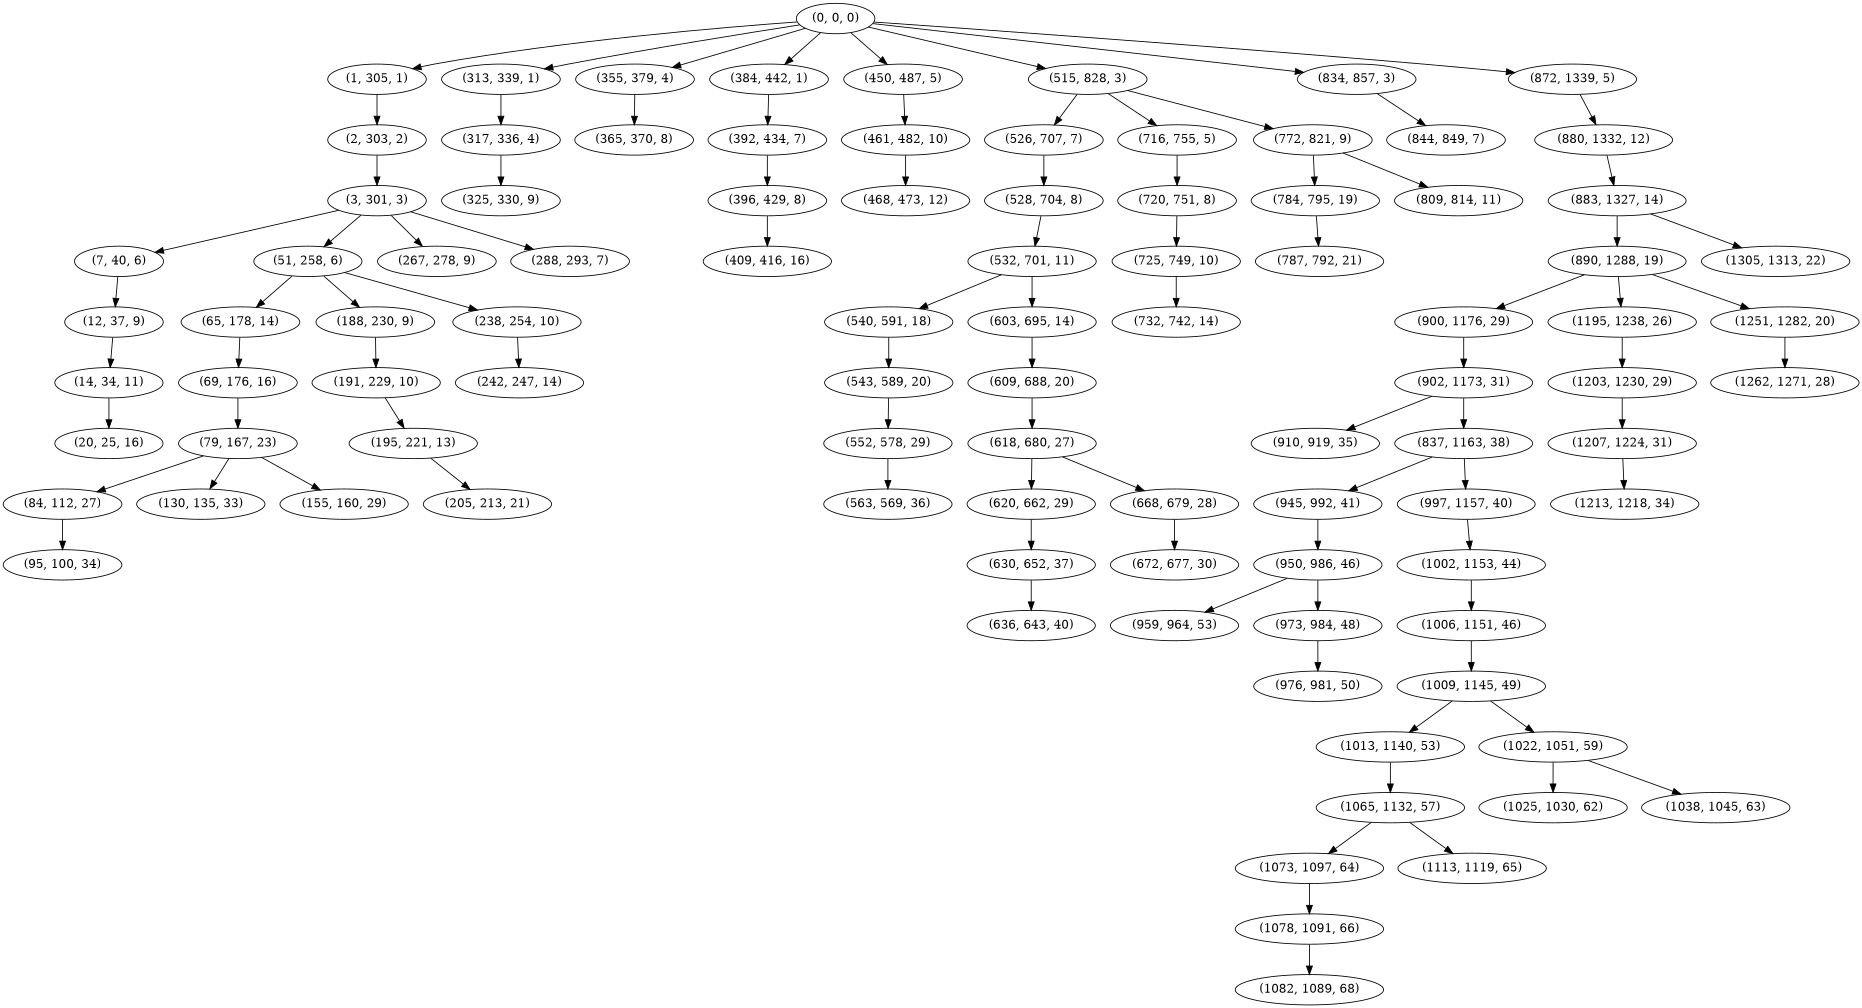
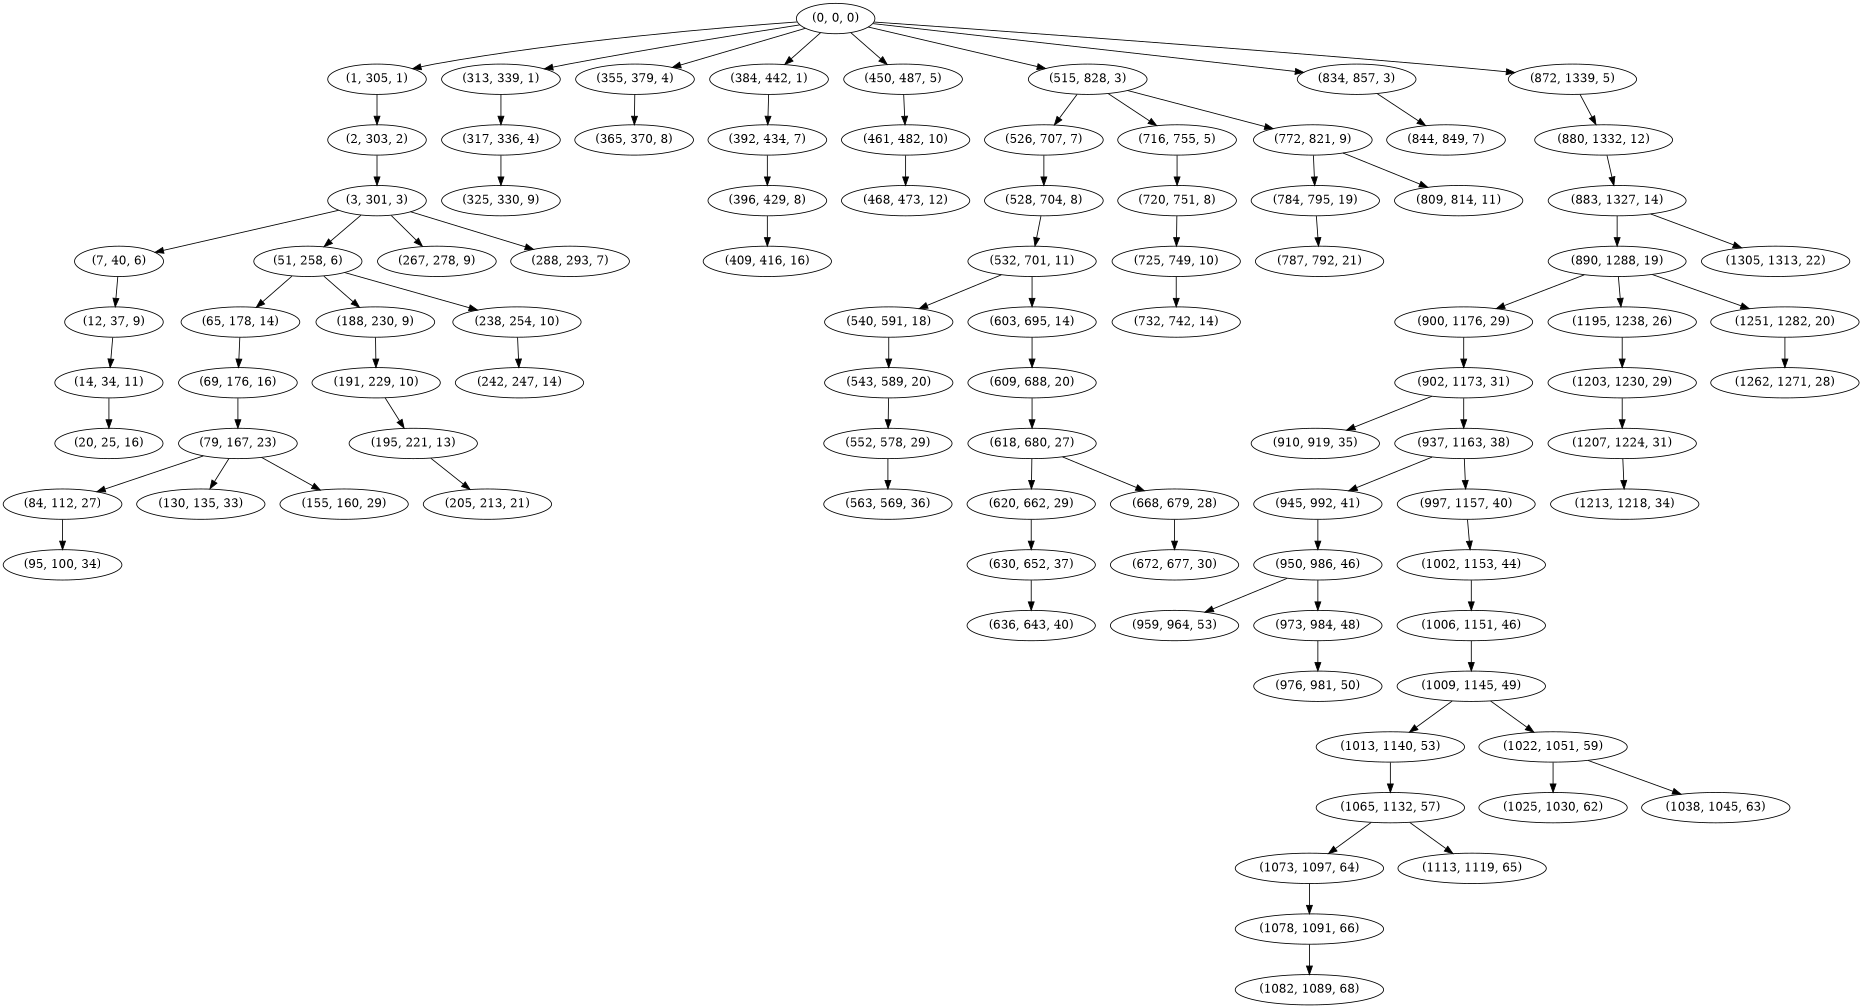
  digraph {
    "(0, 0, 0)"
    "(1, 305, 1)"
    "(313, 339, 1)"
    "(355, 379, 4)"
    "(384, 442, 1)"
    "(450, 487, 5)"
    "(515, 828, 3)"
    "(834, 857, 3)"
    "(872, 1339, 5)"
    "(2, 303, 2)"
    "(317, 336, 4)"
    "(365, 370, 8)"
    "(392, 434, 7)"
    "(461, 482, 10)"
    "(526, 707, 7)"
    "(716, 755, 5)"
    "(772, 821, 9)"
    "(844, 849, 7)"
    "(880, 1332, 12)"
    "(3, 301, 3)"
    "(7, 40, 6)"
    "(51, 258, 6)"
    "(267, 278, 9)"
    "(288, 293, 7)"
    "(12, 37, 9)"
    "(65, 178, 14)"
    "(188, 230, 9)"
    "(238, 254, 10)"
    "(14, 34, 11)"
    "(20, 25, 16)"
    "(69, 176, 16)"
    "(191, 229, 10)"
    "(242, 247, 14)"
    "(79, 167, 23)"
    "(84, 112, 27)"
    "(130, 135, 33)"
    "(155, 160, 29)"
    "(95, 100, 34)"
    "(195, 221, 13)"
    "(205, 213, 21)"
    "(325, 330, 9)"
    "(396, 429, 8)"
    "(409, 416, 16)"
    "(468, 473, 12)"
    "(528, 704, 8)"
    "(720, 751, 8)"
    "(784, 795, 19)"
    "(809, 814, 11)"
    "(532, 701, 11)"
    "(540, 591, 18)"
    "(603, 695, 14)"
    "(543, 589, 20)"
    "(609, 688, 20)"
    "(552, 578, 29)"
    "(563, 569, 36)"
    "(618, 680, 27)"
    "(620, 662, 29)"
    "(668, 679, 28)"
    "(630, 652, 37)"
    "(672, 677, 30)"
    "(636, 643, 40)"
    "(725, 749, 10)"
    "(732, 742, 14)"
    "(787, 792, 21)"
    "(883, 1327, 14)"
    "(890, 1288, 19)"
    "(1305, 1313, 22)"
    "(900, 1176, 29)"
    "(1195, 1238, 26)"
    "(1251, 1282, 20)"
    "(902, 1173, 31)"
    "(1203, 1230, 29)"
    "(1262, 1271, 28)"
    "(910, 919, 35)"
-   "(937, 1163, 38)" [label="(837, 1163, 38)"]
+   "(937, 1163, 38)"
    "(945, 992, 41)"
    "(997, 1157, 40)"
    "(950, 986, 46)"
    "(1002, 1153, 44)"
    "(959, 964, 53)"
    "(973, 984, 48)"
    "(976, 981, 50)"
    "(1006, 1151, 46)"
    "(1009, 1145, 49)"
    "(1013, 1140, 53)"
    "(1022, 1051, 59)"
    "(1065, 1132, 57)"
    "(1025, 1030, 62)"
    "(1038, 1045, 63)"
    "(1073, 1097, 64)"
    "(1113, 1119, 65)"
    "(1078, 1091, 66)"
    "(1082, 1089, 68)"
    "(1207, 1224, 31)"
    "(1213, 1218, 34)"
    "(0, 0, 0)" -> "(1, 305, 1)"
    "(0, 0, 0)" -> "(313, 339, 1)"
    "(0, 0, 0)" -> "(355, 379, 4)"
    "(0, 0, 0)" -> "(384, 442, 1)"
    "(0, 0, 0)" -> "(450, 487, 5)"
    "(0, 0, 0)" -> "(515, 828, 3)"
    "(0, 0, 0)" -> "(834, 857, 3)"
    "(0, 0, 0)" -> "(872, 1339, 5)"
    "(1, 305, 1)" -> "(2, 303, 2)"
    "(313, 339, 1)" -> "(317, 336, 4)"
    "(355, 379, 4)" -> "(365, 370, 8)"
    "(384, 442, 1)" -> "(392, 434, 7)"
    "(450, 487, 5)" -> "(461, 482, 10)"
    "(515, 828, 3)" -> "(526, 707, 7)"
    "(515, 828, 3)" -> "(716, 755, 5)"
    "(515, 828, 3)" -> "(772, 821, 9)"
    "(834, 857, 3)" -> "(844, 849, 7)"
    "(872, 1339, 5)" -> "(880, 1332, 12)"
    "(2, 303, 2)" -> "(3, 301, 3)"
    "(317, 336, 4)" -> "(325, 330, 9)"
    "(392, 434, 7)" -> "(396, 429, 8)"
    "(461, 482, 10)" -> "(468, 473, 12)"
    "(526, 707, 7)" -> "(528, 704, 8)"
    "(716, 755, 5)" -> "(720, 751, 8)"
    "(772, 821, 9)" -> "(784, 795, 19)"
    "(772, 821, 9)" -> "(809, 814, 11)"
    "(880, 1332, 12)" -> "(883, 1327, 14)"
    "(3, 301, 3)" -> "(7, 40, 6)"
    "(3, 301, 3)" -> "(51, 258, 6)"
    "(3, 301, 3)" -> "(267, 278, 9)"
    "(3, 301, 3)" -> "(288, 293, 7)"
    "(7, 40, 6)" -> "(12, 37, 9)"
    "(51, 258, 6)" -> "(65, 178, 14)"
    "(51, 258, 6)" -> "(188, 230, 9)"
    "(51, 258, 6)" -> "(238, 254, 10)"
    "(12, 37, 9)" -> "(14, 34, 11)"
    "(65, 178, 14)" -> "(69, 176, 16)"
    "(188, 230, 9)" -> "(191, 229, 10)"
    "(238, 254, 10)" -> "(242, 247, 14)"
    "(14, 34, 11)" -> "(20, 25, 16)"
    "(69, 176, 16)" -> "(79, 167, 23)"
    "(191, 229, 10)" -> "(195, 221, 13)"
    "(79, 167, 23)" -> "(84, 112, 27)"
    "(79, 167, 23)" -> "(130, 135, 33)"
    "(79, 167, 23)" -> "(155, 160, 29)"
    "(84, 112, 27)" -> "(95, 100, 34)"
    "(195, 221, 13)" -> "(205, 213, 21)"
    "(396, 429, 8)" -> "(409, 416, 16)"
    "(528, 704, 8)" -> "(532, 701, 11)"
    "(720, 751, 8)" -> "(725, 749, 10)"
    "(784, 795, 19)" -> "(787, 792, 21)"
    "(532, 701, 11)" -> "(540, 591, 18)"
    "(532, 701, 11)" -> "(603, 695, 14)"
    "(540, 591, 18)" -> "(543, 589, 20)"
    "(603, 695, 14)" -> "(609, 688, 20)"
    "(543, 589, 20)" -> "(552, 578, 29)"
    "(609, 688, 20)" -> "(618, 680, 27)"
    "(552, 578, 29)" -> "(563, 569, 36)"
    "(618, 680, 27)" -> "(620, 662, 29)"
    "(618, 680, 27)" -> "(668, 679, 28)"
    "(620, 662, 29)" -> "(630, 652, 37)"
    "(668, 679, 28)" -> "(672, 677, 30)"
    "(630, 652, 37)" -> "(636, 643, 40)"
    "(725, 749, 10)" -> "(732, 742, 14)"
    "(883, 1327, 14)" -> "(890, 1288, 19)"
    "(883, 1327, 14)" -> "(1305, 1313, 22)"
    "(890, 1288, 19)" -> "(900, 1176, 29)"
    "(890, 1288, 19)" -> "(1195, 1238, 26)"
    "(890, 1288, 19)" -> "(1251, 1282, 20)"
    "(900, 1176, 29)" -> "(902, 1173, 31)"
    "(1195, 1238, 26)" -> "(1203, 1230, 29)"
    "(1251, 1282, 20)" -> "(1262, 1271, 28)"
    "(902, 1173, 31)" -> "(910, 919, 35)"
    "(902, 1173, 31)" -> "(937, 1163, 38)"
    "(1203, 1230, 29)" -> "(1207, 1224, 31)"
    "(937, 1163, 38)" -> "(945, 992, 41)"
    "(937, 1163, 38)" -> "(997, 1157, 40)"
    "(945, 992, 41)" -> "(950, 986, 46)"
    "(997, 1157, 40)" -> "(1002, 1153, 44)"
    "(950, 986, 46)" -> "(959, 964, 53)"
    "(950, 986, 46)" -> "(973, 984, 48)"
    "(1002, 1153, 44)" -> "(1006, 1151, 46)"
    "(973, 984, 48)" -> "(976, 981, 50)"
    "(1006, 1151, 46)" -> "(1009, 1145, 49)"
    "(1009, 1145, 49)" -> "(1013, 1140, 53)"
    "(1009, 1145, 49)" -> "(1022, 1051, 59)"
    "(1013, 1140, 53)" -> "(1065, 1132, 57)"
    "(1022, 1051, 59)" -> "(1025, 1030, 62)"
    "(1022, 1051, 59)" -> "(1038, 1045, 63)"
    "(1065, 1132, 57)" -> "(1073, 1097, 64)"
    "(1065, 1132, 57)" -> "(1113, 1119, 65)"
    "(1073, 1097, 64)" -> "(1078, 1091, 66)"
    "(1078, 1091, 66)" -> "(1082, 1089, 68)"
    "(1207, 1224, 31)" -> "(1213, 1218, 34)"
  }
